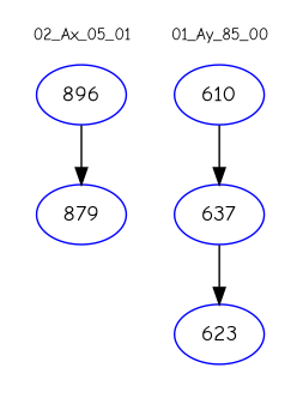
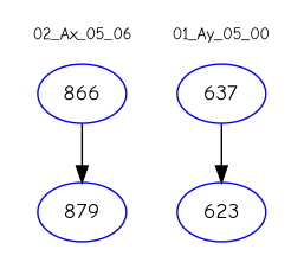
  digraph {
    fontname="Comic Neue"
    node [color=blue fontname="Comic Neue"]
    edge [color=black fontname="Comic Neue"]
-   n1 [label=896]
+   n1 [label=866]
    n2 [label=879]
-   n3 [label=610]
    n4 [label=637]
    n5 [label=623]
    subgraph cluster_1 {
      color=white
      fontsize=10
-     label="02_Ax_05_01"
+     label="02_Ax_05_06"
      n1
      n2
    }
    subgraph cluster_2 {
      color=white
      fontsize=10
-     label="01_Ay_85_00"
-     n3
+     label="01_Ay_05_00"
      n4
      n5
    }
    n1 -> n2
-   n3 -> n4
    n4 -> n5
  }
